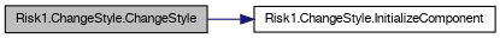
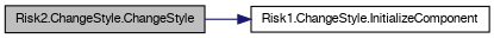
  digraph {
    rankdir=LR
    node [color=black fontname=FreeSans fontsize=10 shape=record]
-   n1 [fillcolor=grey75 fontcolor=black height=0.2 label="Risk1.ChangeStyle.ChangeStyle" style=filled width=0.4]
+   n1 [fillcolor=grey75 fontcolor=black height=0.2 label="Risk2.ChangeStyle.ChangeStyle" style=filled width=0.4]
    n2 [height=0.2 label="Risk1.ChangeStyle.InitializeComponent" width=0.4]
    n1 -> n2 [color=midnightblue fontname=FreeSans fontsize=10 labelfontname=FreeSans labelfontsize=10 style=solid]
  }
